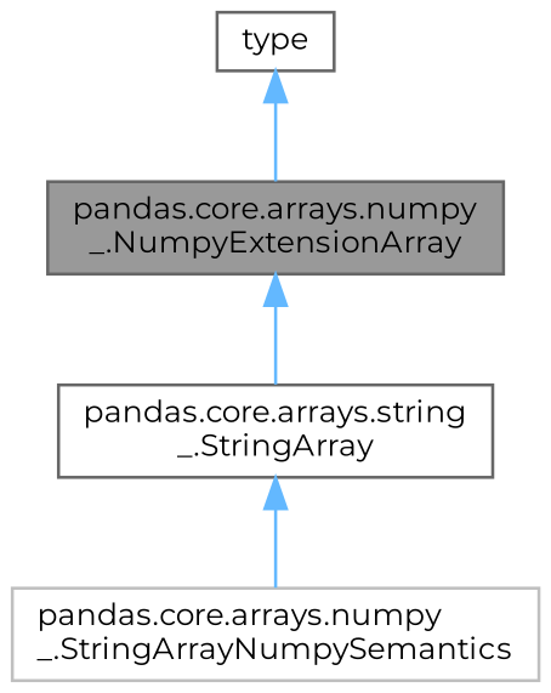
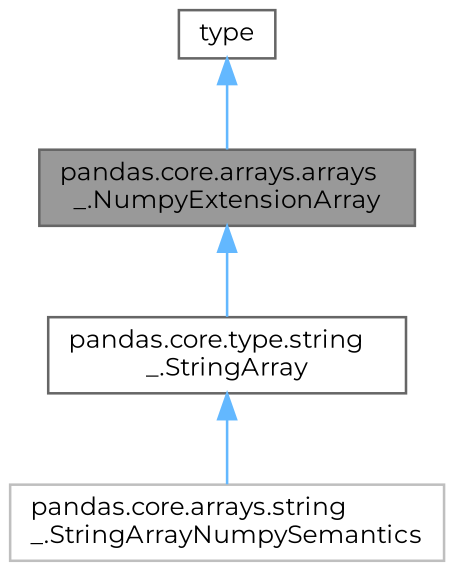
  digraph {
    fontname=Montserrat
    node [color=gray40 fillcolor=white fontname=Montserrat fontsize=10 shape=box style=filled]
    edge [color=steelblue1 dir=back fontname=Montserrat fontsize=10 labelfontname=Helvetica labelfontsize=10 style=solid]
-   n1 [fillcolor=grey60 fontcolor=black height=0.2 label="pandas.core.arrays.numpy\l_.NumpyExtensionArray" width=0.4]
-   n2 [height=0.2 label="pandas.core.arrays.string\l_.StringArray" width=0.4]
-   n3 [color=grey75 height=0.2 label="pandas.core.arrays.numpy\l_.StringArrayNumpySemantics" width=0.4]
+   n1 [fillcolor=grey60 fontcolor=black height=0.2 label="pandas.core.arrays.arrays\l_.NumpyExtensionArray" width=0.4]
+   n2 [height=0.2 label="pandas.core.type.string\l_.StringArray" width=0.4]
+   n3 [color=grey75 height=0.2 label="pandas.core.arrays.string\l_.StringArrayNumpySemantics" width=0.4]
    n4 [height=0.2 label=type width=0.4]
    n1 -> n2
    n2 -> n3
    n4 -> n1
  }
